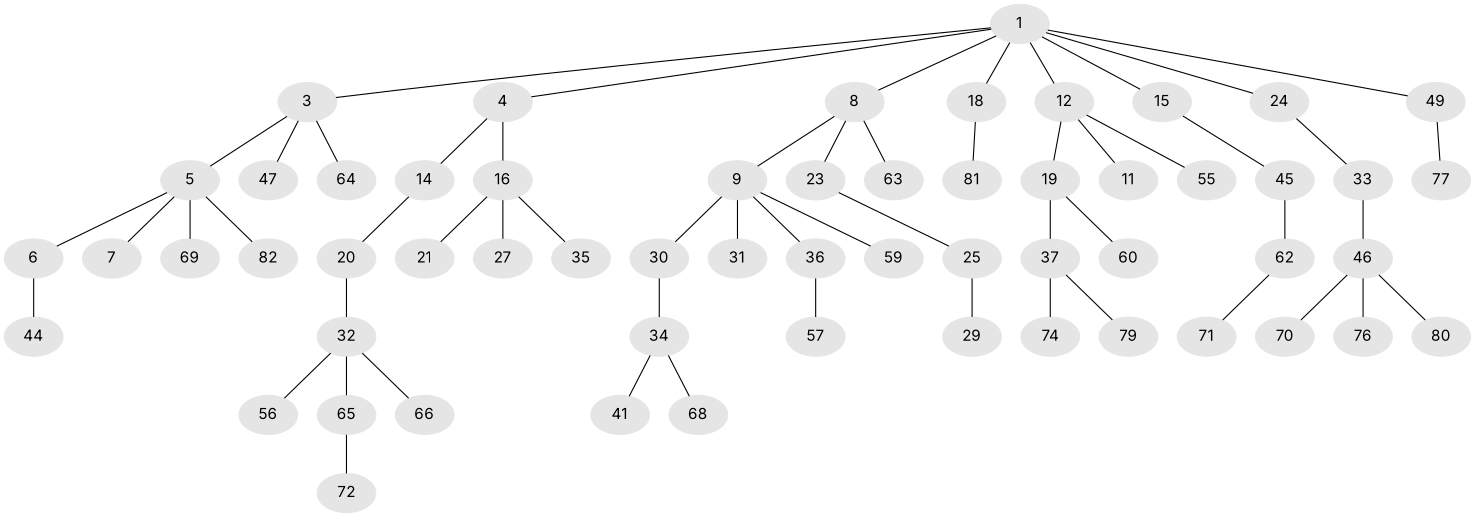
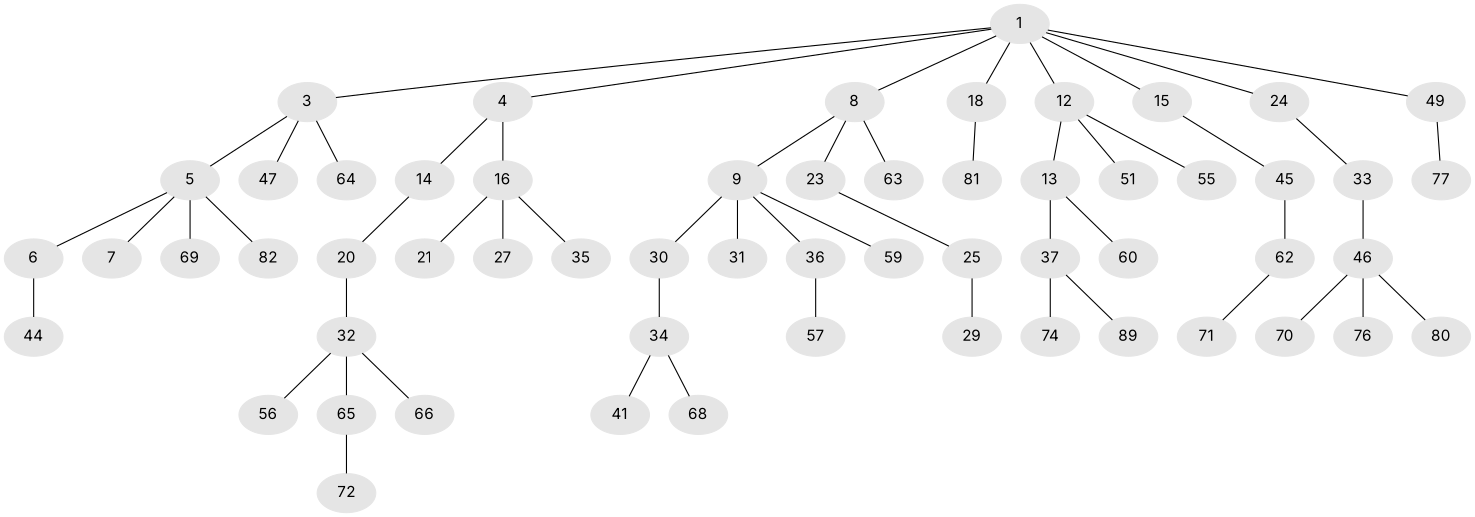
  graph {
    fontname=Inter
    node [color=gray90 fontname=Inter style=filled]
    edge [fontname=Inter]
    1 [super="+2"]
    3 [super="+18"]
    4
    8 [super="+19"]
    n5 [label=18 super="+17"]
    12 [super="+28"]
    15 [super="+22"]
    24
    49 [super="+50"]
    5 [super="+53"]
    n11 [label=47]
    64 [super="+78"]
    14 [super="+40"]
    16 [super="+61"]
    9 [super="+10"]
    23
    63 [super="+75"]
    81
-   13 [label=19]
-   51 [label=11]
+   13
+   51
    55
    45
    33 [super="+43"]
    77
    6 [super="+39"]
    7 [super="+47"]
    69
    82
    20
    21
    27
    35 [super="+52"]
    44
    30
    31
    36 [super="+54"]
    59
    25 [super="+26"]
    34 [super="+58"]
    57
    37 [super="+38"]
    60
    74
-   79
+   79 [label=89]
    32 [super="+42"]
    62 [super="+67"]
    56
    65
    66
    29
    46 [super="+73"]
    41
    68
    72
    70
    76
    80
    71
    1 -- 3
    1 -- 4
    1 -- 8
    1 -- n5
    1 -- 12
    1 -- 15
    1 -- 24
    1 -- 49
    3 -- 5
    3 -- n11
    3 -- 64
    4 -- 14
    4 -- 16
    8 -- 9
    8 -- 23
    8 -- 63
    n5 -- 81
    12 -- 13
    12 -- 51
    12 -- 55
    15 -- 45
    24 -- 33
    49 -- 77
    5 -- 6
    5 -- 7
    5 -- 69
    5 -- 82
    14 -- 20
    16 -- 21
    16 -- 27
    16 -- 35
    9 -- 30
    9 -- 31
    9 -- 36
    9 -- 59
    23 -- 25
    13 -- 37
    13 -- 60
    45 -- 62
    33 -- 46
    6 -- 44
    20 -- 32
    30 -- 34
    36 -- 57
    25 -- 29
    34 -- 41
    34 -- 68
    37 -- 74
    37 -- 79
    32 -- 56
    32 -- 65
    32 -- 66
    62 -- 71
    65 -- 72
    46 -- 70
    46 -- 76
    46 -- 80
  }
